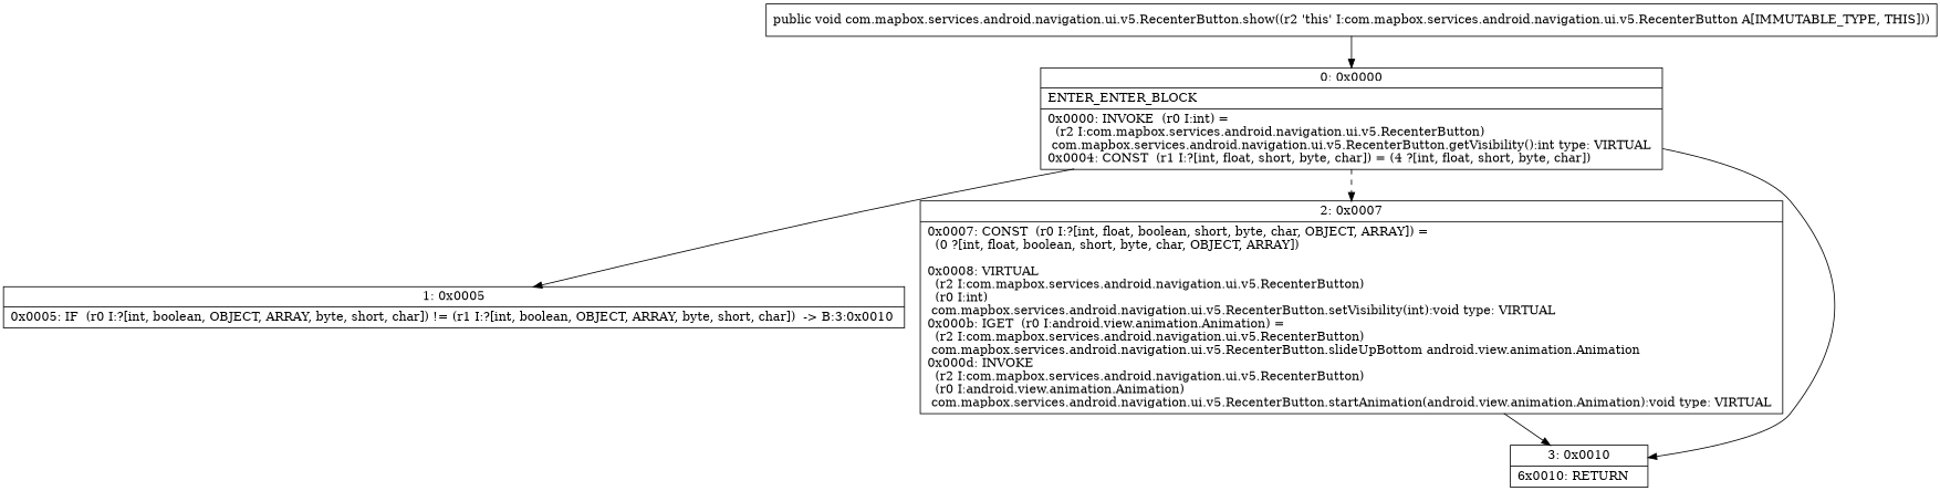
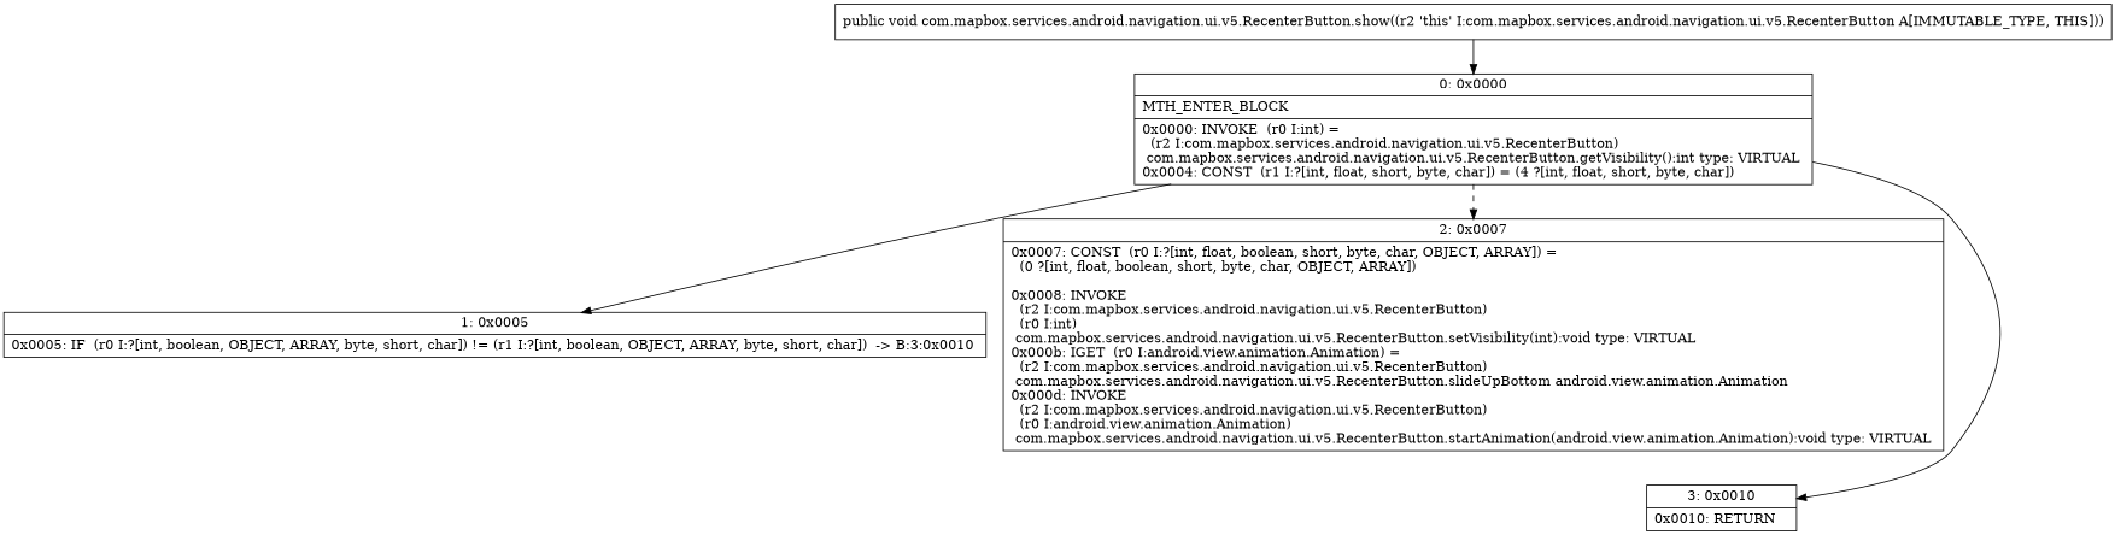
  digraph {
    node [shape=record]
-   n1 [label="{0\:\ 0x0000|ENTER_ENTER_BLOCK\l|0x0000: INVOKE  (r0 I:int) = \l  (r2 I:com.mapbox.services.android.navigation.ui.v5.RecenterButton)\l com.mapbox.services.android.navigation.ui.v5.RecenterButton.getVisibility():int type: VIRTUAL \l0x0004: CONST  (r1 I:?[int, float, short, byte, char]) = (4 ?[int, float, short, byte, char]) \l}"]
+   n1 [label="{0\:\ 0x0000|MTH_ENTER_BLOCK\l|0x0000: INVOKE  (r0 I:int) = \l  (r2 I:com.mapbox.services.android.navigation.ui.v5.RecenterButton)\l com.mapbox.services.android.navigation.ui.v5.RecenterButton.getVisibility():int type: VIRTUAL \l0x0004: CONST  (r1 I:?[int, float, short, byte, char]) = (4 ?[int, float, short, byte, char]) \l}"]
    n2 [label="{1\:\ 0x0005|0x0005: IF  (r0 I:?[int, boolean, OBJECT, ARRAY, byte, short, char]) != (r1 I:?[int, boolean, OBJECT, ARRAY, byte, short, char])  \-\> B:3:0x0010 \l}"]
-   n3 [label="{2\:\ 0x0007|0x0007: CONST  (r0 I:?[int, float, boolean, short, byte, char, OBJECT, ARRAY]) = \l  (0 ?[int, float, boolean, short, byte, char, OBJECT, ARRAY])\l \l0x0008: VIRTUAL  \l  (r2 I:com.mapbox.services.android.navigation.ui.v5.RecenterButton)\l  (r0 I:int)\l com.mapbox.services.android.navigation.ui.v5.RecenterButton.setVisibility(int):void type: VIRTUAL \l0x000b: IGET  (r0 I:android.view.animation.Animation) = \l  (r2 I:com.mapbox.services.android.navigation.ui.v5.RecenterButton)\l com.mapbox.services.android.navigation.ui.v5.RecenterButton.slideUpBottom android.view.animation.Animation \l0x000d: INVOKE  \l  (r2 I:com.mapbox.services.android.navigation.ui.v5.RecenterButton)\l  (r0 I:android.view.animation.Animation)\l com.mapbox.services.android.navigation.ui.v5.RecenterButton.startAnimation(android.view.animation.Animation):void type: VIRTUAL \l}"]
-   n4 [label="{3\:\ 0x0010|6x0010: RETURN   \l}"]
+   n3 [label="{2\:\ 0x0007|0x0007: CONST  (r0 I:?[int, float, boolean, short, byte, char, OBJECT, ARRAY]) = \l  (0 ?[int, float, boolean, short, byte, char, OBJECT, ARRAY])\l \l0x0008: INVOKE  \l  (r2 I:com.mapbox.services.android.navigation.ui.v5.RecenterButton)\l  (r0 I:int)\l com.mapbox.services.android.navigation.ui.v5.RecenterButton.setVisibility(int):void type: VIRTUAL \l0x000b: IGET  (r0 I:android.view.animation.Animation) = \l  (r2 I:com.mapbox.services.android.navigation.ui.v5.RecenterButton)\l com.mapbox.services.android.navigation.ui.v5.RecenterButton.slideUpBottom android.view.animation.Animation \l0x000d: INVOKE  \l  (r2 I:com.mapbox.services.android.navigation.ui.v5.RecenterButton)\l  (r0 I:android.view.animation.Animation)\l com.mapbox.services.android.navigation.ui.v5.RecenterButton.startAnimation(android.view.animation.Animation):void type: VIRTUAL \l}"]
+   n4 [label="{3\:\ 0x0010|0x0010: RETURN   \l}"]
    n5 [label="{public void com.mapbox.services.android.navigation.ui.v5.RecenterButton.show((r2 'this' I:com.mapbox.services.android.navigation.ui.v5.RecenterButton A[IMMUTABLE_TYPE, THIS])) }"]
    n1 -> n2
    n1 -> n3 [style=dashed]
    n1 -> n4
-   n3 -> n4
    n5 -> n1
  }
